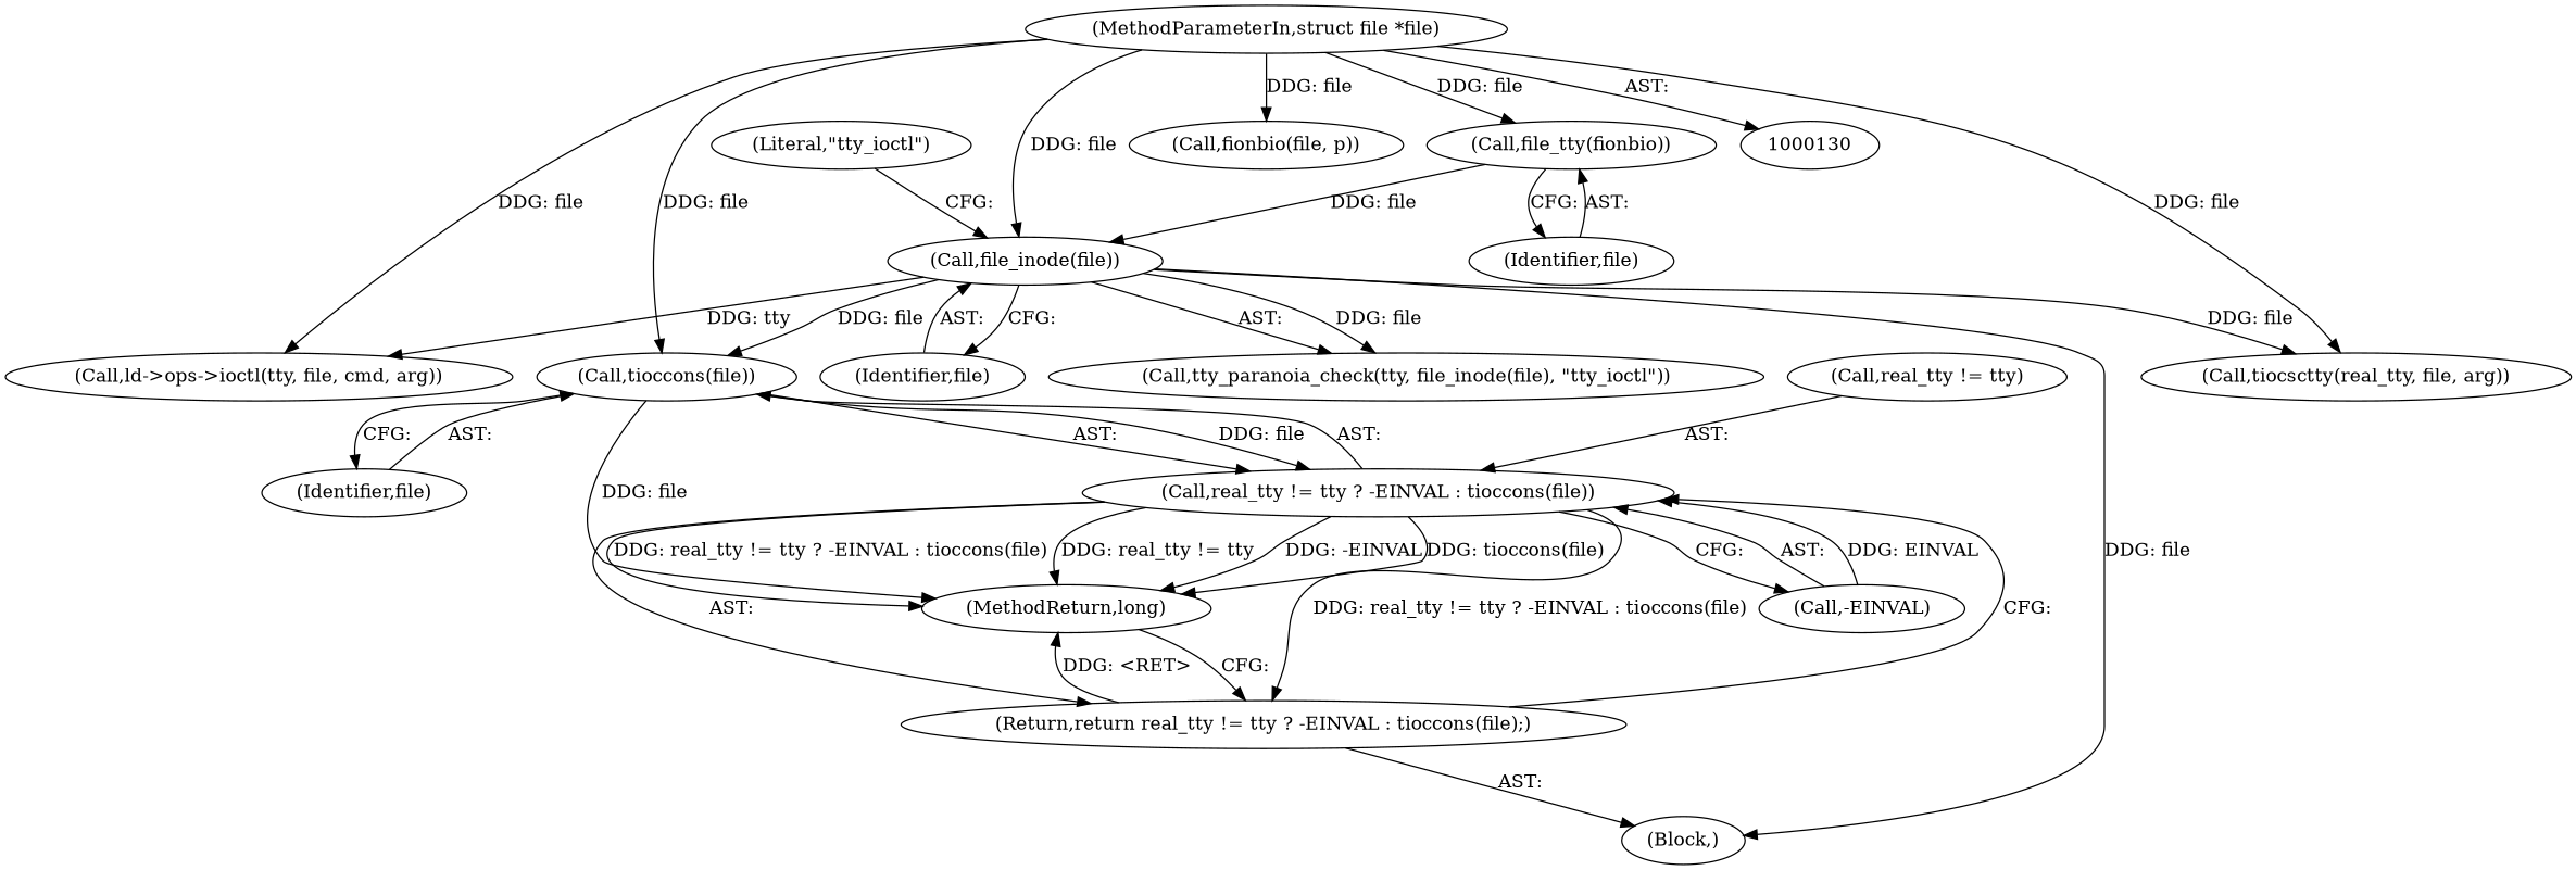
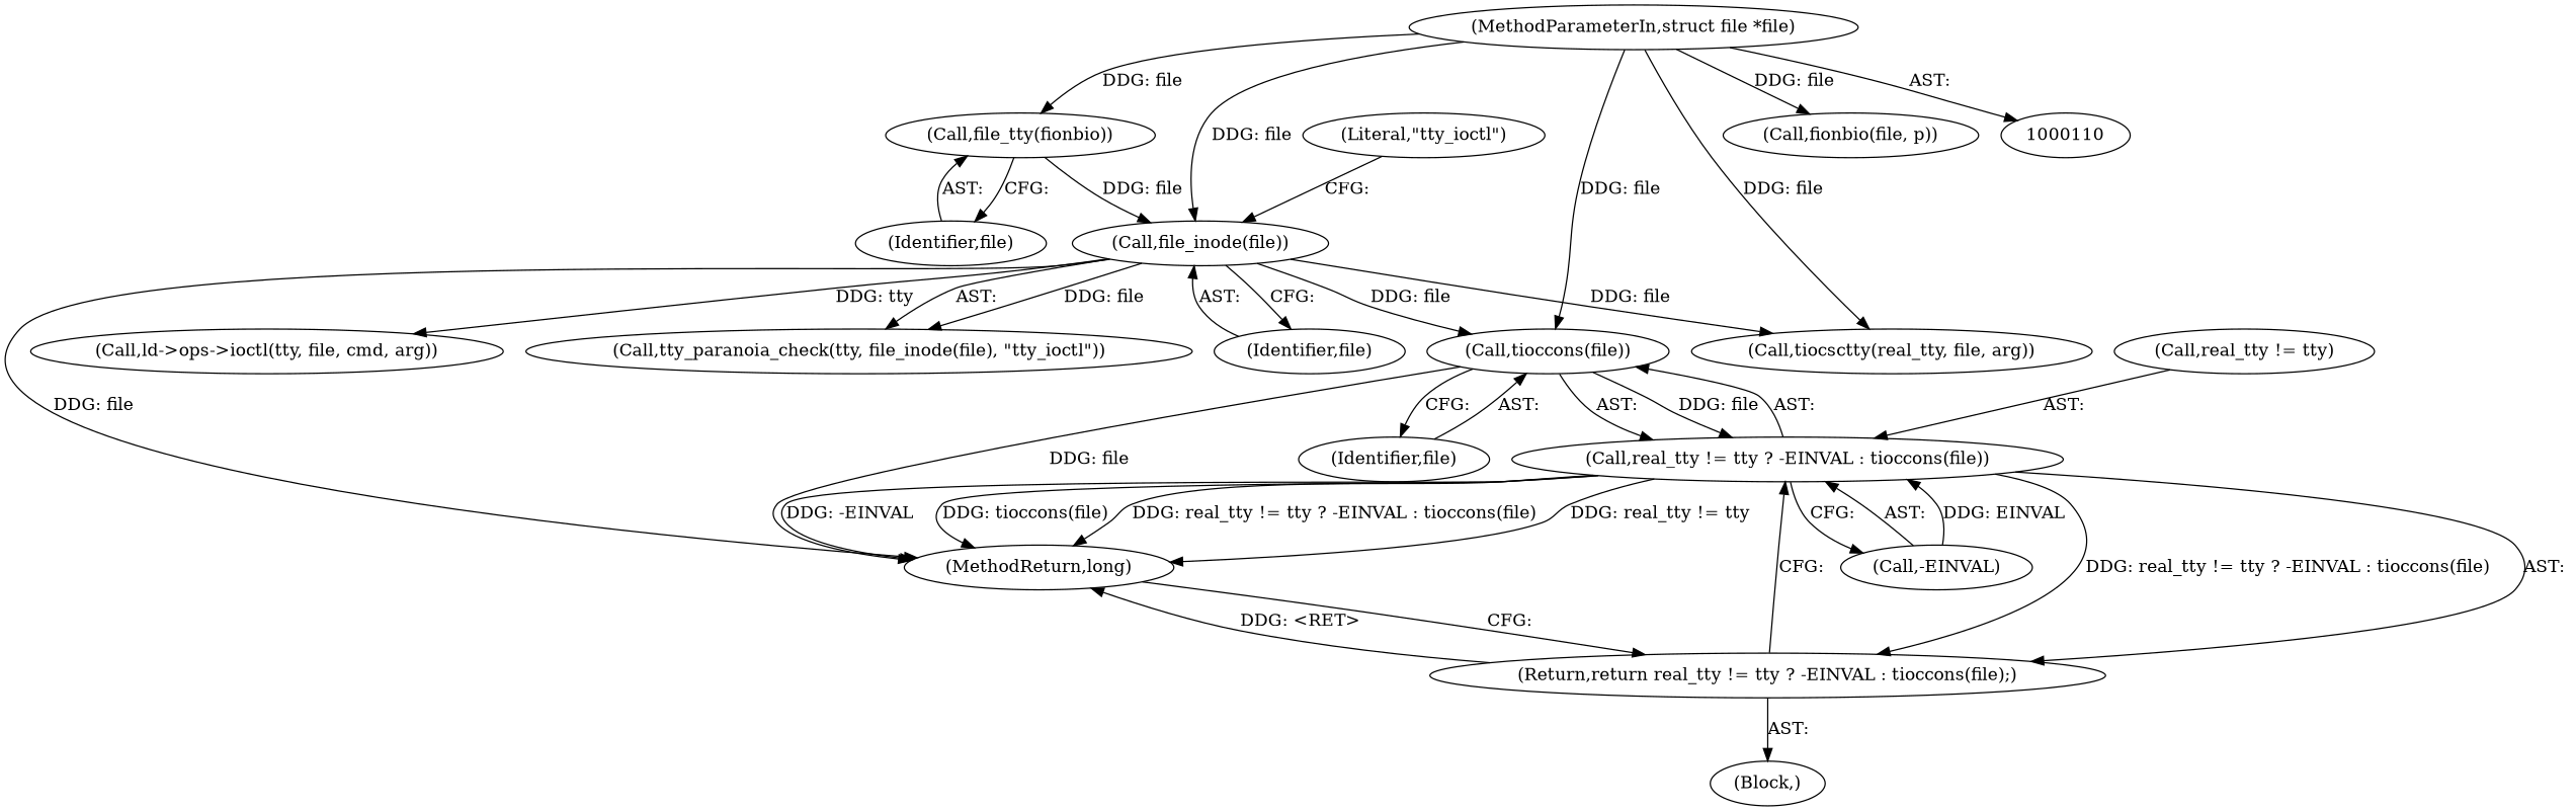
  digraph {
    n1 [label="(Call,tioccons(file))"]
    n2 [label="(Call,real_tty != tty ? -EINVAL : tioccons(file))"]
    n3 [label="(Identifier,file)"]
    n4 [label="(MethodReturn,long)"]
    n5 [label="(Return,return real_tty != tty ? -EINVAL : tioccons(file);)"]
    n6 [label="(Call,-EINVAL)"]
    n7 [label="(Call,file_inode(file))"]
    n8 [label="(Call,tty_paranoia_check(tty, file_inode(file), \"tty_ioctl\"))"]
    n9 [label="(Identifier,file)"]
    n10 [label="(Call,ld->ops->ioctl(tty, file, cmd, arg))"]
    n11 [label="(Call,tiocsctty(real_tty, file, arg))"]
    n12 [label="(Call,fionbio(file, p))"]
    n13 [label="(Call,file_tty(fionbio))"]
    n14 [label="(Identifier,file)"]
    n15 [label="(MethodParameterIn,struct file *file)"]
-   1000110 [label=1000130]
+   1000110
    n17 [label="(Block,)"]
    n18 [label="(Literal,\"tty_ioctl\")"]
    n19 [label="(Call,real_tty != tty)"]
    n1 -> n2 [label="AST: "]
    n1 -> n2 [label="DDG: file"]
    n1 -> n3 [label="CFG: "]
    n1 -> n4 [label="DDG: file"]
    n2 -> n1 [label="AST: "]
    n2 -> n4 [label="DDG: real_tty != tty"]
    n2 -> n4 [label="DDG: -EINVAL"]
    n2 -> n4 [label="DDG: tioccons(file)"]
    n2 -> n4 [label="DDG: real_tty != tty ? -EINVAL : tioccons(file)"]
    n2 -> n5 [label="AST: "]
    n2 -> n5 [label="DDG: real_tty != tty ? -EINVAL : tioccons(file)"]
    n2 -> n6 [label="CFG: "]
    n3 -> n1 [label="AST: "]
    n4 -> n5 [label="CFG: "]
    n5 -> n2 [label="CFG: "]
    n5 -> n4 [label="DDG: <RET>"]
    n5 -> n17 [label="AST: "]
    n6 -> n2 [label="AST: "]
    n6 -> n2 [label="DDG: EINVAL"]
    n7 -> n1 [label="DDG: file"]
-   n7 -> n17 [label="DDG: file"]
+   n7 -> n4 [label="DDG: file"]
    n7 -> n8 [label="AST: "]
    n7 -> n8 [label="DDG: file"]
    n7 -> n9 [label="CFG: "]
    n7 -> n10 [label="DDG: tty"]
    n7 -> n11 [label="DDG: file"]
    n9 -> n7 [label="AST: "]
    n13 -> n7 [label="DDG: file"]
    n13 -> n14 [label="CFG: "]
    n14 -> n13 [label="AST: "]
    n15 -> n1 [label="DDG: file"]
    n15 -> n7 [label="DDG: file"]
-   n15 -> n10 [label="DDG: file"]
    n15 -> n11 [label="DDG: file"]
    n15 -> n12 [label="DDG: file"]
    n15 -> n13 [label="DDG: file"]
    n15 -> 1000110 [label="AST: "]
    n18 -> n7 [label="CFG: "]
    n19 -> n2 [label="AST: "]
  }
